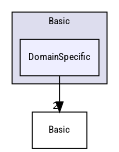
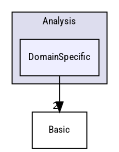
  digraph {
    compound=true
    fontname="Roboto Condensed"
    node [fontname="Roboto Condensed" fontsize=10 shape=box]
    n1 [fillcolor="#eeeeff" label=DomainSpecific pencolor=black style=filled]
    n2 [label=Basic]
    subgraph cluster_1 {
      bgcolor="#ddddee"
      fontsize=10
-     label=Basic
+     label=Analysis
      pencolor=black
      n1
    }
    n1 -> n2 [headlabel=2 labeldistance=1.5 labelfontname=Helvetica labelfontsize=10 fontname="Roboto Condensed"]
  }
